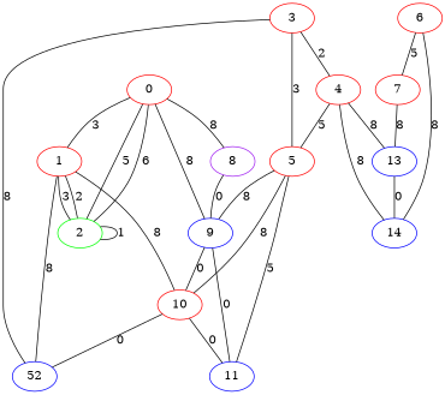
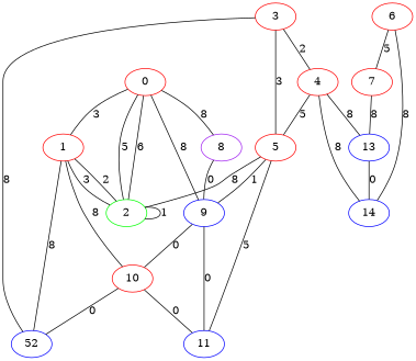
  graph {
    node [color=red weight=1]
    0
    1
    2 [color=green weight=2]
    8 [color=purple weight=4]
    9 [color=blue weight=3]
    10 [weight=3]
    n7 [color=blue label=52 weight=3]
    11 [color=blue weight=3]
    3
    4
    5
    13 [color=blue weight=3]
    14 [color=blue weight=3]
    6
    7
    0 -- 1 [label=3]
    0 -- 2 [label=5]
    0 -- 2 [label=6]
    0 -- 8 [label=8]
    0 -- 9 [label=8]
    1 -- 2 [label=2]
    1 -- 2 [label=3]
    1 -- 10 [label=8]
    1 -- n7 [label=8]
    2 -- 2 [label=1]
    8 -- 9 [label=0]
    9 -- 10 [label=0]
    9 -- 11 [label=0]
    10 -- n7 [label=0]
    10 -- 11 [label=0]
    3 -- n7 [label=8]
    3 -- 4 [label=2]
    3 -- 5 [label=3]
    4 -- 5 [label=5]
    4 -- 13 [label=8]
    4 -- 14 [label=8]
-   5 -- 9 [label=8]
-   5 -- 10 [label=8]
+   5 -- 9 [label=1]
+   5 -- 2 [label=8]
    5 -- 11 [label=5]
    13 -- 14 [label=0]
    6 -- 14 [label=8]
    6 -- 7 [label=5]
    7 -- 13 [label=8]
  }
